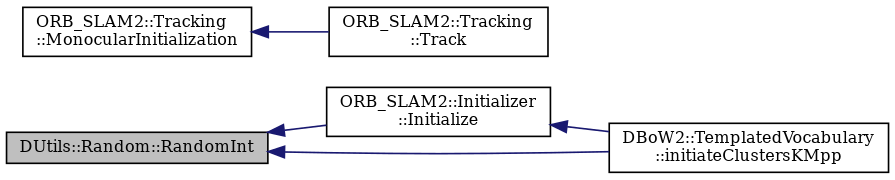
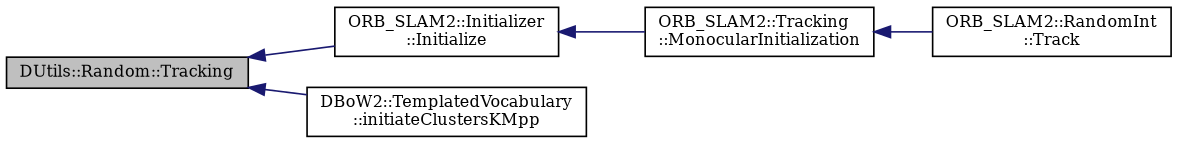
  digraph {
    fontname="DejaVu Serif"
    rankdir=LR
    node [color=black fillcolor=white fontname="DejaVu Serif" fontsize=10 shape=record style=filled]
    edge [color=midnightblue dir=back fontname="DejaVu Serif" fontsize=10 labelfontname=Helvetica labelfontsize=10 style=solid]
-   n1 [fillcolor=grey75 fontcolor=black height=0.2 label="DUtils::Random::RandomInt" width=0.4]
+   n1 [fillcolor=grey75 fontcolor=black height=0.2 label="DUtils::Random::Tracking" width=0.4]
    n2 [height=0.2 label="ORB_SLAM2::Initializer\l::Initialize" width=0.4]
    n3 [height=0.2 label="DBoW2::TemplatedVocabulary\l::initiateClustersKMpp" width=0.4]
    n4 [height=0.2 label="ORB_SLAM2::Tracking\l::MonocularInitialization" width=0.4]
-   n5 [height=0.2 label="ORB_SLAM2::Tracking\l::Track" width=0.4]
+   n5 [height=0.2 label="ORB_SLAM2::RandomInt\l::Track" width=0.4]
    n1 -> n2
    n1 -> n3
-   n2 -> n3
+   n2 -> n4
    n4 -> n5
  }
